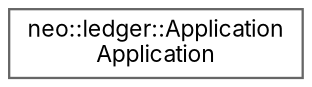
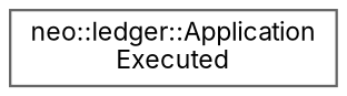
  digraph {
    rankdir=LR
    fontname=Inter
-   n1 [color=grey40 fillcolor=white fontname=Inter fontsize=10 height=0.2 label="neo::ledger::Application\lApplication" shape=box style=filled width=0.4]
+   n1 [color=grey40 fillcolor=white fontname=Inter fontsize=10 height=0.2 label="neo::ledger::Application\lExecuted" shape=box style=filled width=0.4]
  }
